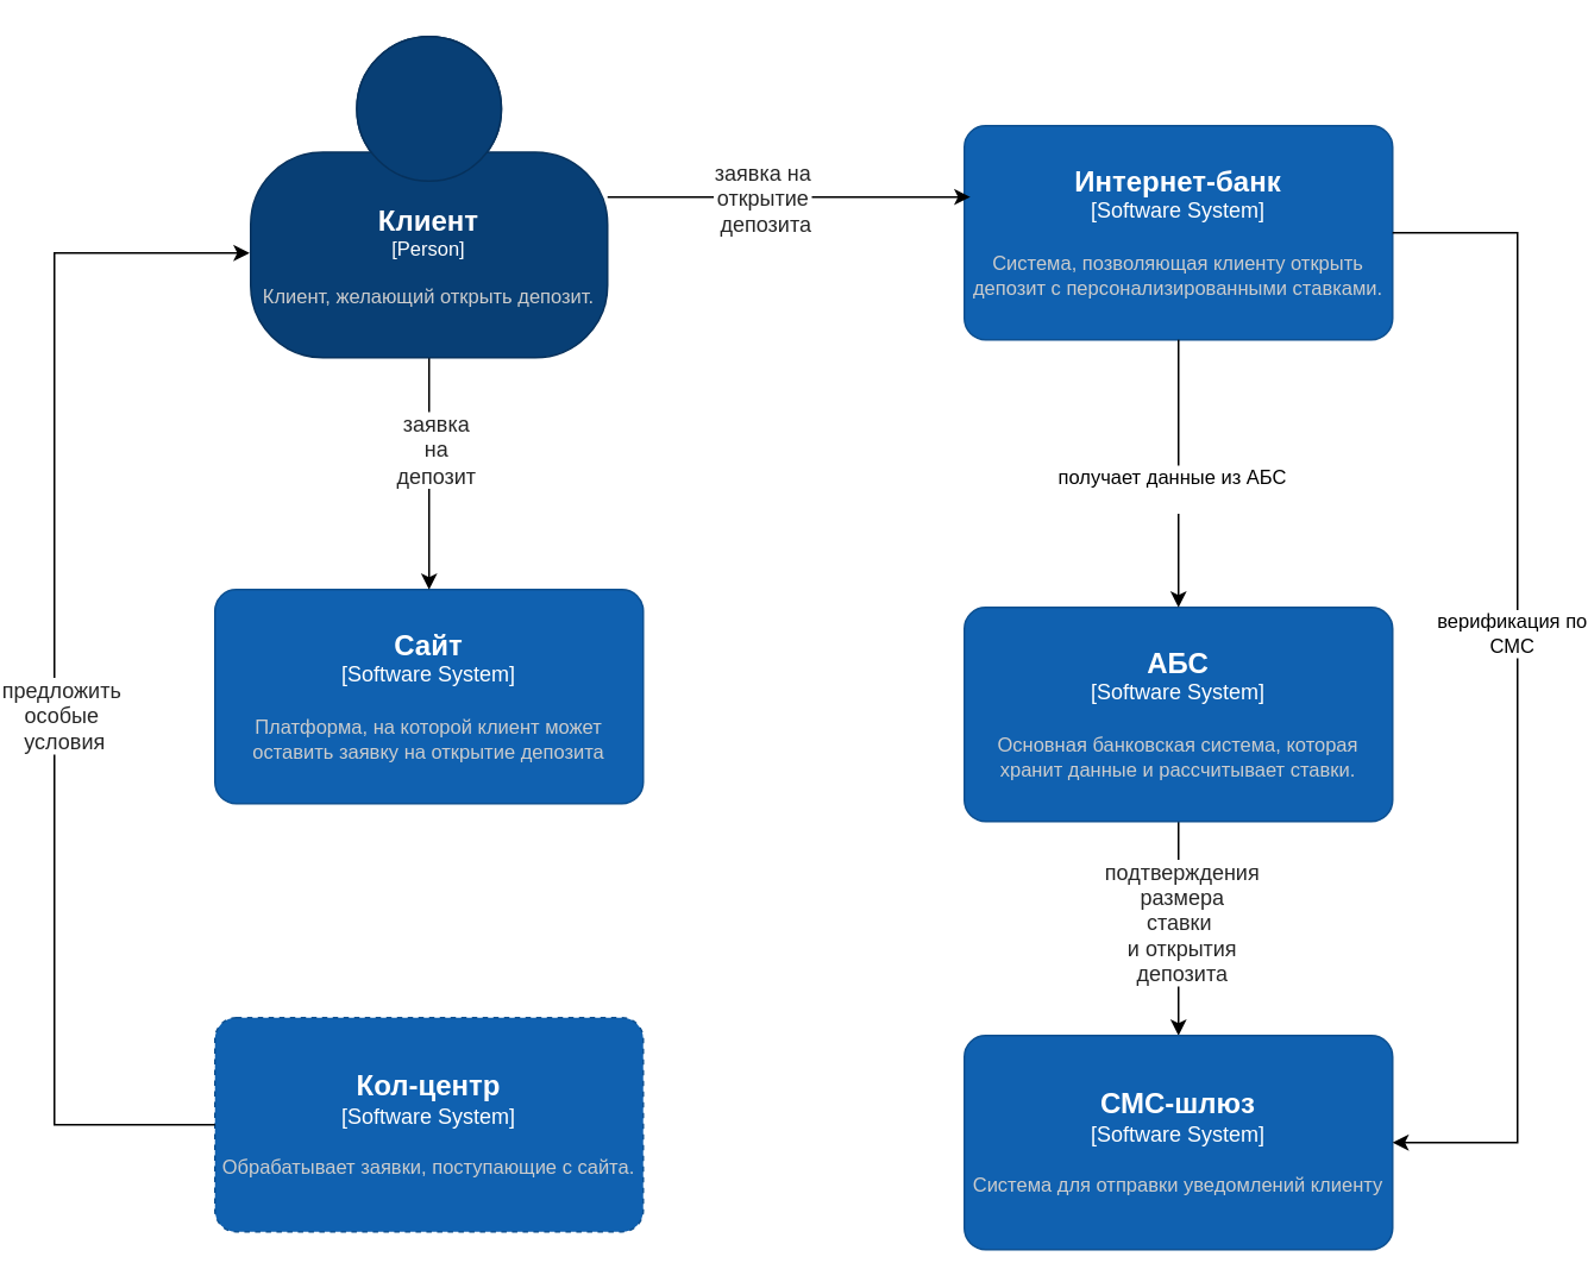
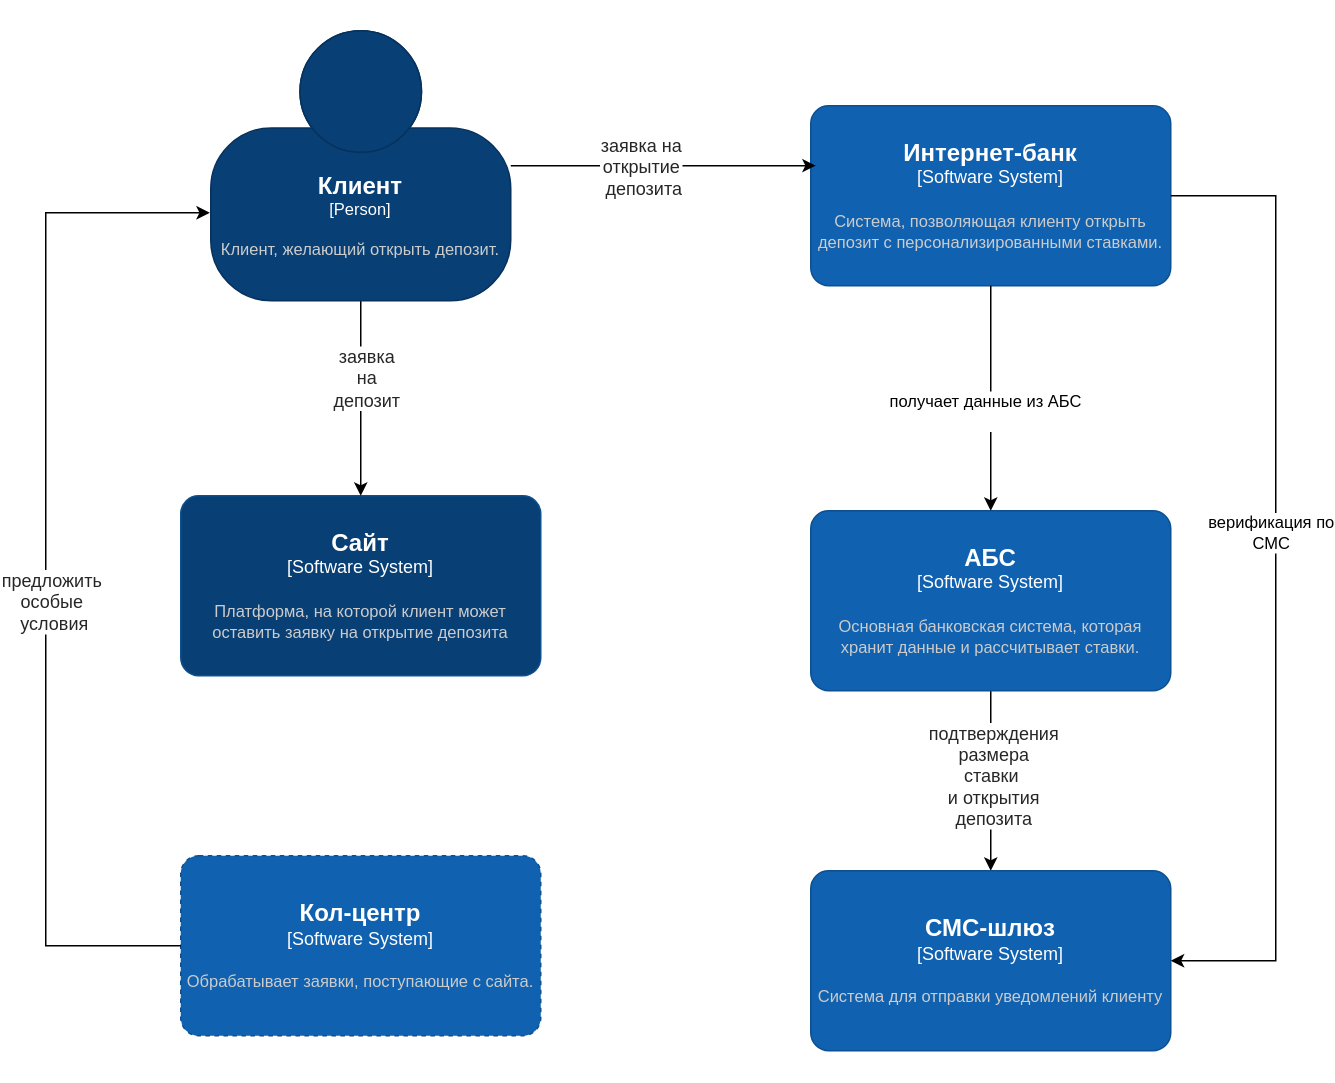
  <mxCell id="0" />
  <mxCell id="1" parent="0" />
- <mxCell id="2" value="&lt;font style=&quot;font-size: 16px&quot;&gt;&lt;b&gt;Сайт&lt;/b&gt;&lt;/font&gt;&lt;div&gt;[Software System]&lt;/div&gt;&lt;br&gt;&lt;div&gt;&lt;font style=&quot;font-size: 11px&quot;&gt;&lt;font color=&quot;#cccccc&quot;&gt;Платформа, на которой клиент может оставить заявку на открытие депозита&lt;/font&gt;&lt;/div&gt;" style="rounded=1;whiteSpace=wrap;html=1;labelBackgroundColor=none;fillColor=#1061B0;fontColor=#ffffff;align=center;arcSize=10;strokeColor=#0D5091;metaEdit=1;resizable=0;points=[[0.25,0,0],[0.5,0,0],[0.75,0,0],[1,0.25,0],[1,0.5,0],[1,0.75,0],[0.75,1,0],[0.5,1,0],[0.25,1,0],[0,0.75,0],[0,0.5,0],[0,0.25,0]];" vertex="1" parent="1"><mxGeometry x="110" y="330" width="240" height="120" as="geometry" /></mxCell>
+ <mxCell id="2" value="&lt;font style=&quot;font-size: 16px&quot;&gt;&lt;b&gt;Сайт&lt;/b&gt;&lt;/font&gt;&lt;div&gt;[Software System]&lt;/div&gt;&lt;br&gt;&lt;div&gt;&lt;font style=&quot;font-size: 11px&quot;&gt;&lt;font color=&quot;#cccccc&quot;&gt;Платформа, на которой клиент может оставить заявку на открытие депозита&lt;/font&gt;&lt;/div&gt;" style="rounded=1;whiteSpace=wrap;html=1;labelBackgroundColor=none;fillColor=#083f75;fontColor=#ffffff;align=center;arcSize=10;strokeColor=#0D5091;metaEdit=1;resizable=0;points=[[0.25,0,0],[0.5,0,0],[0.75,0,0],[1,0.25,0],[1,0.5,0],[1,0.75,0],[0.75,1,0],[0.5,1,0],[0.25,1,0],[0,0.75,0],[0,0.5,0],[0,0.25,0]];" vertex="1" parent="1"><mxGeometry x="110" y="330" width="240" height="120" as="geometry" /></mxCell>
  <mxCell id="3" style="edgeStyle=orthogonalEdgeStyle;rounded=0;orthogonalLoop=1;jettySize=auto;html=1;" edge="1" parent="1" source="5" target="2"><mxGeometry relative="1" as="geometry" /></mxCell>
  <mxCell id="4" value="&lt;span style=&quot;color: rgba(0, 0, 0, 0.85); font-family: &amp;quot;YS Text&amp;quot;, sans-serif; text-align: left; white-space: pre-line;&quot;&gt;&lt;font style=&quot;font-size: 12px;&quot;&gt;заявка на депозит&lt;/font&gt;&lt;/span&gt;" style="edgeLabel;html=1;align=center;verticalAlign=middle;resizable=0;points=[];" vertex="1" connectable="0" parent="3"><mxGeometry x="-0.211" y="3" relative="1" as="geometry"><mxPoint as="offset" /></mxGeometry></mxCell>
  <mxCell id="5" value="&lt;font style=&quot;font-size: 16px&quot;&gt;&lt;b&gt;Клиент&lt;/b&gt;&lt;/font&gt;&lt;div&gt;[Person]&lt;/div&gt;&lt;br&gt;&lt;div&gt;&lt;font style=&quot;font-size: 11px&quot;&gt;&lt;font color=&quot;#cccccc&quot;&gt;Клиент, желающий открыть депозит.&lt;/font&gt;&lt;/div&gt;" style="html=1;fontSize=11;dashed=0;whiteSpace=wrap;fillColor=#083F75;strokeColor=#06315C;fontColor=#ffffff;shape=mxgraph.c4.person2;align=center;metaEdit=1;points=[[0.5,0,0],[1,0.5,0],[1,0.75,0],[0.75,1,0],[0.5,1,0],[0.25,1,0],[0,0.75,0],[0,0.5,0]];resizable=0;" vertex="1" parent="1"><mxGeometry x="130" y="20" width="200" height="180" as="geometry" /></mxCell>
  <mxCell id="6" value="&lt;font style=&quot;font-size: 16px&quot;&gt;&lt;b&gt;Интернет-банк&lt;/b&gt;&lt;/font&gt;&lt;div&gt;[Software System]&lt;/div&gt;&lt;br&gt;&lt;div&gt;&lt;font style=&quot;font-size: 11px&quot;&gt;&lt;font color=&quot;#cccccc&quot;&gt;Система, позволяющая клиенту открыть депозит с персонализированными ставками.&lt;/font&gt;&lt;/div&gt;" style="rounded=1;whiteSpace=wrap;html=1;labelBackgroundColor=none;fillColor=#1061B0;fontColor=#ffffff;align=center;arcSize=10;strokeColor=#0D5091;metaEdit=1;resizable=0;points=[[0.25,0,0],[0.5,0,0],[0.75,0,0],[1,0.25,0],[1,0.5,0],[1,0.75,0],[0.75,1,0],[0.5,1,0],[0.25,1,0],[0,0.75,0],[0,0.5,0],[0,0.25,0]];" vertex="1" parent="1"><mxGeometry x="530" y="70" width="240" height="120" as="geometry" /></mxCell>
  <mxCell id="7" value="&lt;font style=&quot;font-size: 16px&quot;&gt;&lt;b&gt;Кол-центр&lt;/b&gt;&lt;/font&gt;&lt;div&gt;[Software System]&lt;/div&gt;&lt;br&gt;&lt;div&gt;&lt;font style=&quot;font-size: 11px&quot;&gt;&lt;font color=&quot;#cccccc&quot;&gt;Обрабатывает заявки, поступающие с сайта.&lt;/font&gt;&lt;/div&gt;" style="rounded=1;whiteSpace=wrap;html=1;labelBackgroundColor=none;fillColor=#1061B0;fontColor=#ffffff;align=center;arcSize=10;strokeColor=#0D5091;metaEdit=1;resizable=0;points=[[0.25,0,0],[0.5,0,0],[0.75,0,0],[1,0.25,0],[1,0.5,0],[1,0.75,0],[0.75,1,0],[0.5,1,0],[0.25,1,0],[0,0.75,0],[0,0.5,0],[0,0.25,0]];dashed=1;" vertex="1" parent="1"><mxGeometry x="110" y="570" width="240" height="120" as="geometry" /></mxCell>
  <mxCell id="8" style="edgeStyle=orthogonalEdgeStyle;rounded=0;orthogonalLoop=1;jettySize=auto;html=1;" edge="1" parent="1" source="10" target="15"><mxGeometry relative="1" as="geometry"><mxPoint x="637" y="610" as="targetPoint" /></mxGeometry></mxCell>
  <mxCell id="9" value="&lt;span style=&quot;color: rgba(0, 0, 0, 0.85); font-family: &amp;quot;YS Text&amp;quot;, sans-serif; font-size: 12px; text-align: left; white-space: pre-line;&quot;&gt;подтверждения размера ставки&amp;nbsp;&lt;/span&gt;&lt;div&gt;&lt;span style=&quot;color: rgba(0, 0, 0, 0.85); font-family: &amp;quot;YS Text&amp;quot;, sans-serif; font-size: 12px; text-align: left; white-space: pre-line;&quot;&gt;и открытия депозита&lt;/span&gt;&lt;/div&gt;" style="edgeLabel;html=1;align=center;verticalAlign=middle;resizable=0;points=[];" vertex="1" connectable="0" parent="8"><mxGeometry x="-0.062" y="1" relative="1" as="geometry"><mxPoint as="offset" /></mxGeometry></mxCell>
  <mxCell id="10" value="&lt;font style=&quot;font-size: 16px&quot;&gt;&lt;b&gt;АБС&lt;/b&gt;&lt;/font&gt;&lt;div&gt;[Software System]&lt;/div&gt;&lt;br&gt;&lt;div&gt;&lt;font style=&quot;font-size: 11px&quot;&gt;&lt;font color=&quot;#cccccc&quot;&gt;Основная банковская система, которая хранит данные и рассчитывает ставки.&lt;/font&gt;&lt;/div&gt;" style="rounded=1;whiteSpace=wrap;html=1;labelBackgroundColor=none;fillColor=#1061B0;fontColor=#ffffff;align=center;arcSize=10;strokeColor=#0D5091;metaEdit=1;resizable=0;points=[[0.25,0,0],[0.5,0,0],[0.75,0,0],[1,0.25,0],[1,0.5,0],[1,0.75,0],[0.75,1,0],[0.5,1,0],[0.25,1,0],[0,0.75,0],[0,0.5,0],[0,0.25,0]];" vertex="1" parent="1"><mxGeometry x="530" y="340" width="240" height="120" as="geometry" /></mxCell>
  <mxCell id="11" style="edgeStyle=orthogonalEdgeStyle;rounded=0;orthogonalLoop=1;jettySize=auto;html=1;entryX=0.014;entryY=0.333;entryDx=0;entryDy=0;entryPerimeter=0;" edge="1" parent="1" source="5" target="6"><mxGeometry relative="1" as="geometry" /></mxCell>
  <mxCell id="12" value="&lt;span style=&quot;color: rgba(0, 0, 0, 0.85); font-family: &amp;quot;YS Text&amp;quot;, sans-serif; text-align: left; white-space: pre-line; font-size: 12px;&quot;&gt;&lt;font style=&quot;font-size: 12px;&quot;&gt;заявка на открытие&lt;/font&gt;&lt;/span&gt;&lt;div style=&quot;font-size: 12px;&quot;&gt;&lt;span style=&quot;color: rgba(0, 0, 0, 0.85); font-family: &amp;quot;YS Text&amp;quot;, sans-serif; text-align: left; white-space: pre-line;&quot;&gt;&lt;font style=&quot;font-size: 12px;&quot;&gt;&amp;nbsp;депозита&lt;/font&gt;&lt;/span&gt;&lt;/div&gt;" style="edgeLabel;html=1;align=center;verticalAlign=middle;resizable=0;points=[];" vertex="1" connectable="0" parent="11"><mxGeometry x="-0.144" y="-1" relative="1" as="geometry"><mxPoint x="-1" as="offset" /></mxGeometry></mxCell>
  <mxCell id="13" style="edgeStyle=orthogonalEdgeStyle;rounded=0;orthogonalLoop=1;jettySize=auto;html=1;entryX=0.5;entryY=0;entryDx=0;entryDy=0;entryPerimeter=0;" edge="1" parent="1" source="6" target="10"><mxGeometry relative="1" as="geometry" /></mxCell>
  <mxCell id="14" value="получает данные из АБС&amp;nbsp;&lt;div&gt;&lt;br&gt;&lt;/div&gt;" style="edgeLabel;html=1;align=center;verticalAlign=middle;resizable=0;points=[];" vertex="1" connectable="0" parent="13"><mxGeometry x="0.1" y="-3" relative="1" as="geometry"><mxPoint as="offset" /></mxGeometry></mxCell>
  <mxCell id="15" value="&lt;font style=&quot;font-size: 16px&quot;&gt;&lt;b&gt;СМС-шлюз&lt;/b&gt;&lt;/font&gt;&lt;div&gt;[Software System]&lt;/div&gt;&lt;br&gt;&lt;div&gt;&lt;font style=&quot;font-size: 11px&quot;&gt;&lt;font color=&quot;#cccccc&quot;&gt;Система для отправки уведомлений клиенту&lt;/font&gt;&lt;/div&gt;" style="rounded=1;whiteSpace=wrap;html=1;labelBackgroundColor=none;fillColor=#1061B0;fontColor=#ffffff;align=center;arcSize=10;strokeColor=#0D5091;metaEdit=1;resizable=0;points=[[0.25,0,0],[0.5,0,0],[0.75,0,0],[1,0.25,0],[1,0.5,0],[1,0.75,0],[0.75,1,0],[0.5,1,0],[0.25,1,0],[0,0.75,0],[0,0.5,0],[0,0.25,0]];" vertex="1" parent="1"><mxGeometry x="530" y="580" width="240" height="120" as="geometry" /></mxCell>
  <mxCell id="16" style="edgeStyle=orthogonalEdgeStyle;rounded=0;orthogonalLoop=1;jettySize=auto;html=1;entryX=-0.003;entryY=0.674;entryDx=0;entryDy=0;entryPerimeter=0;" edge="1" parent="1" source="7" target="5"><mxGeometry relative="1" as="geometry"><Array as="points"><mxPoint x="20" y="630" /><mxPoint x="20" y="141" /></Array></mxGeometry></mxCell>
  <mxCell id="17" value="&lt;span style=&quot;color: rgba(0, 0, 0, 0.85); font-family: &amp;quot;YS Text&amp;quot;, sans-serif; text-align: left; white-space: pre-line; font-size: 12px;&quot;&gt;&lt;font style=&quot;font-size: 12px;&quot;&gt;предложить особые&lt;/font&gt;&lt;/span&gt;&lt;div style=&quot;font-size: 12px;&quot;&gt;&lt;span style=&quot;color: rgba(0, 0, 0, 0.85); font-family: &amp;quot;YS Text&amp;quot;, sans-serif; text-align: left; white-space: pre-line;&quot;&gt;&lt;font style=&quot;font-size: 12px;&quot;&gt;&amp;nbsp;условия&lt;/font&gt;&lt;/span&gt;&lt;/div&gt;" style="edgeLabel;html=1;align=center;verticalAlign=middle;resizable=0;points=[];" vertex="1" connectable="0" parent="16"><mxGeometry x="-0.07" y="-3" relative="1" as="geometry"><mxPoint as="offset" /></mxGeometry></mxCell>
  <mxCell id="18" style="edgeStyle=orthogonalEdgeStyle;rounded=0;orthogonalLoop=1;jettySize=auto;html=1;entryX=1;entryY=0.5;entryDx=0;entryDy=0;entryPerimeter=0;" edge="1" parent="1" source="6" target="15"><mxGeometry relative="1" as="geometry"><Array as="points"><mxPoint x="840" y="130" /><mxPoint x="840" y="640" /></Array></mxGeometry></mxCell>
  <mxCell id="19" value="верификация по&lt;div&gt;СМС&lt;/div&gt;" style="edgeLabel;html=1;align=center;verticalAlign=middle;resizable=0;points=[];" vertex="1" connectable="0" parent="18"><mxGeometry x="-0.096" y="-4" relative="1" as="geometry"><mxPoint as="offset" /></mxGeometry></mxCell>
